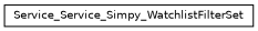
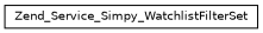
  digraph {
    rankdir=TB
-   n1 [color=black fillcolor=white fontname=Helvetica fontsize=10 height=0.2 label=Service_Service_Simpy_WatchlistFilterSet shape=record style=filled width=0.4]
+   n1 [color=black fillcolor=white fontname=Helvetica fontsize=10 height=0.2 label=Zend_Service_Simpy_WatchlistFilterSet shape=record style=filled width=0.4]
  }
